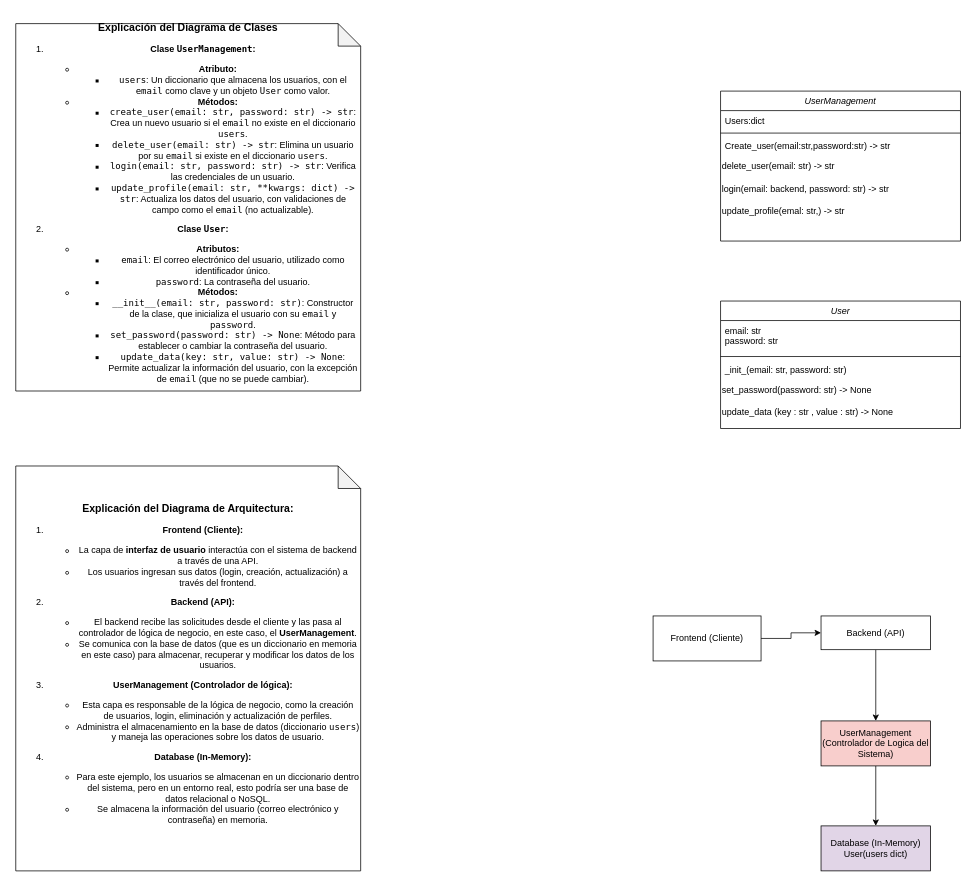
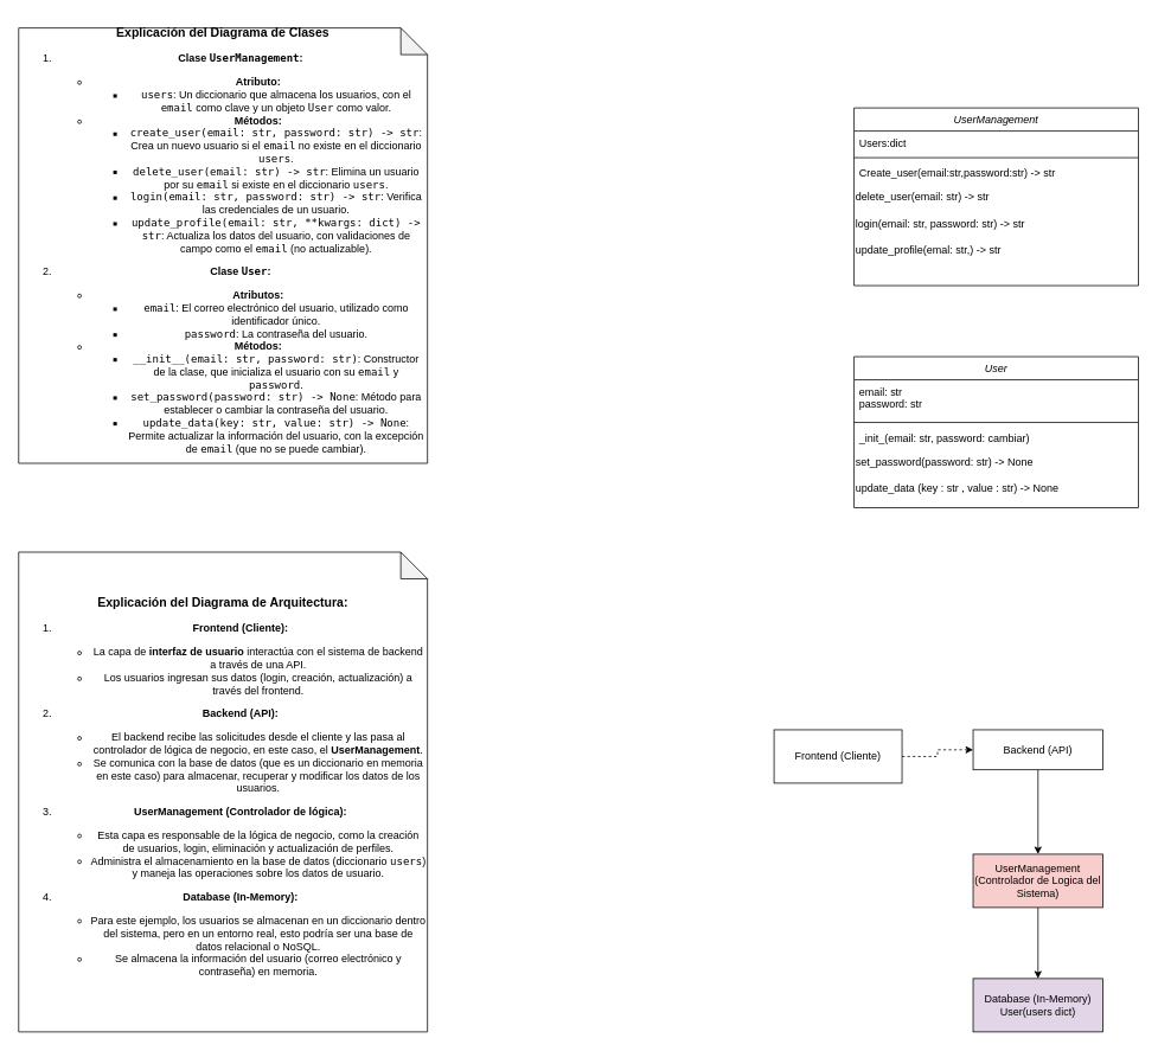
  <mxCell id="0" />
  <mxCell id="1" parent="0" />
  <mxCell id="2" value="UserManagement" style="swimlane;fontStyle=2;align=center;verticalAlign=top;childLayout=stackLayout;horizontal=1;startSize=26;horizontalStack=0;resizeParent=1;resizeLast=0;collapsible=1;marginBottom=0;rounded=0;shadow=0;strokeWidth=1;" parent="1" vertex="1"><mxGeometry x="960" y="110" width="320" height="200" as="geometry"><mxRectangle x="230" y="140" width="160" height="26" as="alternateBounds" /></mxGeometry></mxCell>
  <mxCell id="3" value="Users:dict" style="text;align=left;verticalAlign=top;spacingLeft=4;spacingRight=4;overflow=hidden;rotatable=0;points=[[0,0.5],[1,0.5]];portConstraint=eastwest;" parent="2" vertex="1"><mxGeometry y="26" width="320" height="26" as="geometry" /></mxCell>
  <mxCell id="4" value="" style="line;html=1;strokeWidth=1;align=left;verticalAlign=middle;spacingTop=-1;spacingLeft=3;spacingRight=3;rotatable=0;labelPosition=right;points=[];portConstraint=eastwest;" parent="2" vertex="1"><mxGeometry y="52" width="320" height="8" as="geometry" /></mxCell>
  <mxCell id="5" value="Create_user(email:str,password:str) -&gt; str" style="text;align=left;verticalAlign=top;spacingLeft=4;spacingRight=4;overflow=hidden;rotatable=0;points=[[0,0.5],[1,0.5]];portConstraint=eastwest;" parent="2" vertex="1"><mxGeometry y="60" width="320" height="26" as="geometry" /></mxCell>
  <mxCell id="6" value="delete_user(email: str) -&amp;gt; str" style="text;html=1;align=left;verticalAlign=middle;resizable=0;points=[];autosize=1;strokeColor=none;fillColor=none;" vertex="1" parent="2"><mxGeometry y="86" width="320" height="30" as="geometry" /></mxCell>
- <mxCell id="7" value="login(email: backend, password: str) -&amp;gt; str" style="text;html=1;align=left;verticalAlign=middle;resizable=0;points=[];autosize=1;strokeColor=none;fillColor=none;" vertex="1" parent="2"><mxGeometry y="116" width="320" height="30" as="geometry" /></mxCell>
+ <mxCell id="7" value="login(email: str, password: str) -&amp;gt; str" style="text;html=1;align=left;verticalAlign=middle;resizable=0;points=[];autosize=1;strokeColor=none;fillColor=none;" vertex="1" parent="2"><mxGeometry y="116" width="320" height="30" as="geometry" /></mxCell>
  <mxCell id="8" value="update_profile(emal: str,) -&amp;gt; str" style="text;html=1;align=left;verticalAlign=middle;resizable=0;points=[];autosize=1;strokeColor=none;fillColor=none;" vertex="1" parent="2"><mxGeometry y="146" width="320" height="30" as="geometry" /></mxCell>
  <mxCell id="9" value="User" style="swimlane;fontStyle=2;align=center;verticalAlign=top;childLayout=stackLayout;horizontal=1;startSize=26;horizontalStack=0;resizeParent=1;resizeLast=0;collapsible=1;marginBottom=0;rounded=0;shadow=0;strokeWidth=1;" vertex="1" parent="1"><mxGeometry x="960" y="390" width="320" height="170" as="geometry"><mxRectangle x="230" y="140" width="160" height="26" as="alternateBounds" /></mxGeometry></mxCell>
  <mxCell id="10" value="email: str&#10;password: str" style="text;align=left;verticalAlign=top;spacingLeft=4;spacingRight=4;overflow=hidden;rotatable=0;points=[[0,0.5],[1,0.5]];portConstraint=eastwest;" vertex="1" parent="9"><mxGeometry y="26" width="320" height="44" as="geometry" /></mxCell>
  <mxCell id="11" value="" style="line;html=1;strokeWidth=1;align=left;verticalAlign=middle;spacingTop=-1;spacingLeft=3;spacingRight=3;rotatable=0;labelPosition=right;points=[];portConstraint=eastwest;" vertex="1" parent="9"><mxGeometry y="70" width="320" height="8" as="geometry" /></mxCell>
- <mxCell id="12" value="_init_(email: str, password: str)" style="text;align=left;verticalAlign=top;spacingLeft=4;spacingRight=4;overflow=hidden;rotatable=0;points=[[0,0.5],[1,0.5]];portConstraint=eastwest;" vertex="1" parent="9"><mxGeometry y="78" width="320" height="26" as="geometry" /></mxCell>
+ <mxCell id="12" value="_init_(email: str, password: cambiar)" style="text;align=left;verticalAlign=top;spacingLeft=4;spacingRight=4;overflow=hidden;rotatable=0;points=[[0,0.5],[1,0.5]];portConstraint=eastwest;" vertex="1" parent="9"><mxGeometry y="78" width="320" height="26" as="geometry" /></mxCell>
  <mxCell id="13" value="set_password(password: str) -&amp;gt; None" style="text;html=1;align=left;verticalAlign=middle;resizable=0;points=[];autosize=1;strokeColor=none;fillColor=none;" vertex="1" parent="9"><mxGeometry y="104" width="320" height="30" as="geometry" /></mxCell>
  <mxCell id="14" value="update_data (key : str , value : str) -&amp;gt; None" style="text;html=1;align=left;verticalAlign=middle;resizable=0;points=[];autosize=1;strokeColor=none;fillColor=none;" vertex="1" parent="9"><mxGeometry y="134" width="320" height="30" as="geometry" /></mxCell>
- <mxCell id="15" value="" style="edgeStyle=orthogonalEdgeStyle;rounded=0;orthogonalLoop=1;jettySize=auto;html=1;" edge="1" parent="1" source="16" target="18"><mxGeometry relative="1" as="geometry" /></mxCell>
+ <mxCell id="15" value="" style="edgeStyle=orthogonalEdgeStyle;rounded=0;orthogonalLoop=1;jettySize=auto;html=1;dashed=1;" edge="1" parent="1" source="16" target="18"><mxGeometry relative="1" as="geometry" /></mxCell>
  <mxCell id="16" value="Frontend (Cliente)" style="rounded=0;whiteSpace=wrap;html=1;" vertex="1" parent="1"><mxGeometry x="870" y="810" width="144" height="60" as="geometry" /></mxCell>
  <mxCell id="17" value="" style="edgeStyle=orthogonalEdgeStyle;rounded=0;orthogonalLoop=1;jettySize=auto;html=1;" edge="1" parent="1" source="18" target="20"><mxGeometry relative="1" as="geometry" /></mxCell>
  <mxCell id="18" value="Backend (API)" style="rounded=0;whiteSpace=wrap;html=1;" vertex="1" parent="1"><mxGeometry x="1094" y="810" width="146" height="45" as="geometry" /></mxCell>
  <mxCell id="19" value="" style="edgeStyle=orthogonalEdgeStyle;rounded=0;orthogonalLoop=1;jettySize=auto;html=1;" edge="1" parent="1" source="20" target="21"><mxGeometry relative="1" as="geometry" /></mxCell>
  <mxCell id="20" value="UserManagement&lt;br&gt;(Controlador de Logica del Sistema)" style="rounded=0;whiteSpace=wrap;html=1;fillColor=#f8cecc;" vertex="1" parent="1"><mxGeometry x="1094" y="950" width="146" height="60" as="geometry" /></mxCell>
  <mxCell id="21" value="Database (In-Memory)&lt;div&gt;User(users dict)&lt;/div&gt;" style="rounded=0;whiteSpace=wrap;html=1;fillColor=#e1d5e7;" vertex="1" parent="1"><mxGeometry x="1094" y="1090" width="146" height="60" as="geometry" /></mxCell>
  <mxCell id="22" value="&#10;&lt;h3&gt;&lt;strong&gt;Explicación del Diagrama de Arquitectura:&lt;/strong&gt;&lt;/h3&gt;&lt;ol&gt;&lt;li&gt;&lt;p&gt;&lt;strong&gt;Frontend (Cliente):&lt;/strong&gt;&lt;/p&gt;&lt;ul&gt;&lt;li&gt;La capa de &lt;strong&gt;interfaz de usuario&lt;/strong&gt; interactúa con el sistema de backend a través de una API.&lt;/li&gt;&lt;li&gt;Los usuarios ingresan sus datos (login, creación, actualización) a través del frontend.&lt;/li&gt;&lt;/ul&gt;&lt;/li&gt;&lt;li&gt;&lt;p&gt;&lt;strong&gt;Backend (API):&lt;/strong&gt;&lt;/p&gt;&lt;ul&gt;&lt;li&gt;El backend recibe las solicitudes desde el cliente y las pasa al controlador de lógica de negocio, en este caso, el &lt;strong&gt;UserManagement&lt;/strong&gt;.&lt;/li&gt;&lt;li&gt;Se comunica con la base de datos (que es un diccionario en memoria en este caso) para almacenar, recuperar y modificar los datos de los usuarios.&lt;/li&gt;&lt;/ul&gt;&lt;/li&gt;&lt;li&gt;&lt;p&gt;&lt;strong&gt;UserManagement (Controlador de lógica):&lt;/strong&gt;&lt;/p&gt;&lt;ul&gt;&lt;li&gt;Esta capa es responsable de la lógica de negocio, como la creación de usuarios, login, eliminación y actualización de perfiles.&lt;/li&gt;&lt;li&gt;Administra el almacenamiento en la base de datos (diccionario &lt;code&gt;users&lt;/code&gt;) y maneja las operaciones sobre los datos de usuario.&lt;/li&gt;&lt;/ul&gt;&lt;/li&gt;&lt;li&gt;&lt;p&gt;&lt;strong&gt;Database (In-Memory):&lt;/strong&gt;&lt;/p&gt;&lt;ul&gt;&lt;li&gt;Para este ejemplo, los usuarios se almacenan en un diccionario dentro del sistema, pero en un entorno real, esto podría ser una base de datos relacional o NoSQL.&lt;/li&gt;&lt;li&gt;Se almacena la información del usuario (correo electrónico y contraseña) en memoria.&lt;/li&gt;&lt;/ul&gt;&lt;/li&gt;&lt;/ol&gt;&#10;&#10;" style="shape=note;whiteSpace=wrap;html=1;backgroundOutline=1;darkOpacity=0.05;" vertex="1" parent="1"><mxGeometry x="20" y="610" width="460" height="540" as="geometry" /></mxCell>
  <mxCell id="23" value="&#10;&lt;h3&gt;&lt;strong&gt;Explicación del Diagrama de Clases&lt;/strong&gt;&lt;/h3&gt;&lt;ol&gt;&lt;li&gt;&lt;p&gt;&lt;strong&gt;Clase &lt;code&gt;UserManagement&lt;/code&gt;:&lt;/strong&gt;&lt;/p&gt;&lt;ul&gt;&lt;li&gt;&lt;strong&gt;Atributo:&lt;/strong&gt;&lt;ul&gt;&lt;li&gt;&lt;code&gt;users&lt;/code&gt;: Un diccionario que almacena los usuarios, con el &lt;code&gt;email&lt;/code&gt; como clave y un objeto &lt;code&gt;User&lt;/code&gt; como valor.&lt;/li&gt;&lt;/ul&gt;&lt;/li&gt;&lt;li&gt;&lt;strong&gt;Métodos:&lt;/strong&gt;&lt;ul&gt;&lt;li&gt;&lt;code&gt;create_user(email: str, password: str) -&amp;gt; str&lt;/code&gt;: Crea un nuevo usuario si el &lt;code&gt;email&lt;/code&gt; no existe en el diccionario &lt;code&gt;users&lt;/code&gt;.&lt;/li&gt;&lt;li&gt;&lt;code&gt;delete_user(email: str) -&amp;gt; str&lt;/code&gt;: Elimina un usuario por su &lt;code&gt;email&lt;/code&gt; si existe en el diccionario &lt;code&gt;users&lt;/code&gt;.&lt;/li&gt;&lt;li&gt;&lt;code&gt;login(email: str, password: str) -&amp;gt; str&lt;/code&gt;: Verifica las credenciales de un usuario.&lt;/li&gt;&lt;li&gt;&lt;code&gt;update_profile(email: str, **kwargs: dict) -&amp;gt; str&lt;/code&gt;: Actualiza los datos del usuario, con validaciones de campo como el &lt;code&gt;email&lt;/code&gt; (no actualizable).&lt;/li&gt;&lt;/ul&gt;&lt;/li&gt;&lt;/ul&gt;&lt;/li&gt;&lt;li&gt;&lt;p&gt;&lt;strong&gt;Clase &lt;code&gt;User&lt;/code&gt;:&lt;/strong&gt;&lt;/p&gt;&lt;ul&gt;&lt;li&gt;&lt;strong&gt;Atributos:&lt;/strong&gt;&lt;ul&gt;&lt;li&gt;&lt;code&gt;email&lt;/code&gt;: El correo electrónico del usuario, utilizado como identificador único.&lt;/li&gt;&lt;li&gt;&lt;code&gt;password&lt;/code&gt;: La contraseña del usuario.&lt;/li&gt;&lt;/ul&gt;&lt;/li&gt;&lt;li&gt;&lt;strong&gt;Métodos:&lt;/strong&gt;&lt;ul&gt;&lt;li&gt;&lt;code&gt;__init__(email: str, password: str)&lt;/code&gt;: Constructor de la clase, que inicializa el usuario con su &lt;code&gt;email&lt;/code&gt; y &lt;code&gt;password&lt;/code&gt;.&lt;/li&gt;&lt;li&gt;&lt;code&gt;set_password(password: str) -&amp;gt; None&lt;/code&gt;: Método para establecer o cambiar la contraseña del usuario.&lt;/li&gt;&lt;li&gt;&lt;code&gt;update_data(key: str, value: str) -&amp;gt; None&lt;/code&gt;: Permite actualizar la información del usuario, con la excepción de &lt;code&gt;email&lt;/code&gt; (que no se puede cambiar).&lt;/li&gt;&lt;/ul&gt;&lt;/li&gt;&lt;/ul&gt;&lt;/li&gt;&lt;/ol&gt;&#10;&#10;" style="shape=note;whiteSpace=wrap;html=1;backgroundOutline=1;darkOpacity=0.05;" vertex="1" parent="1"><mxGeometry x="20" y="20" width="460" height="490" as="geometry" /></mxCell>
